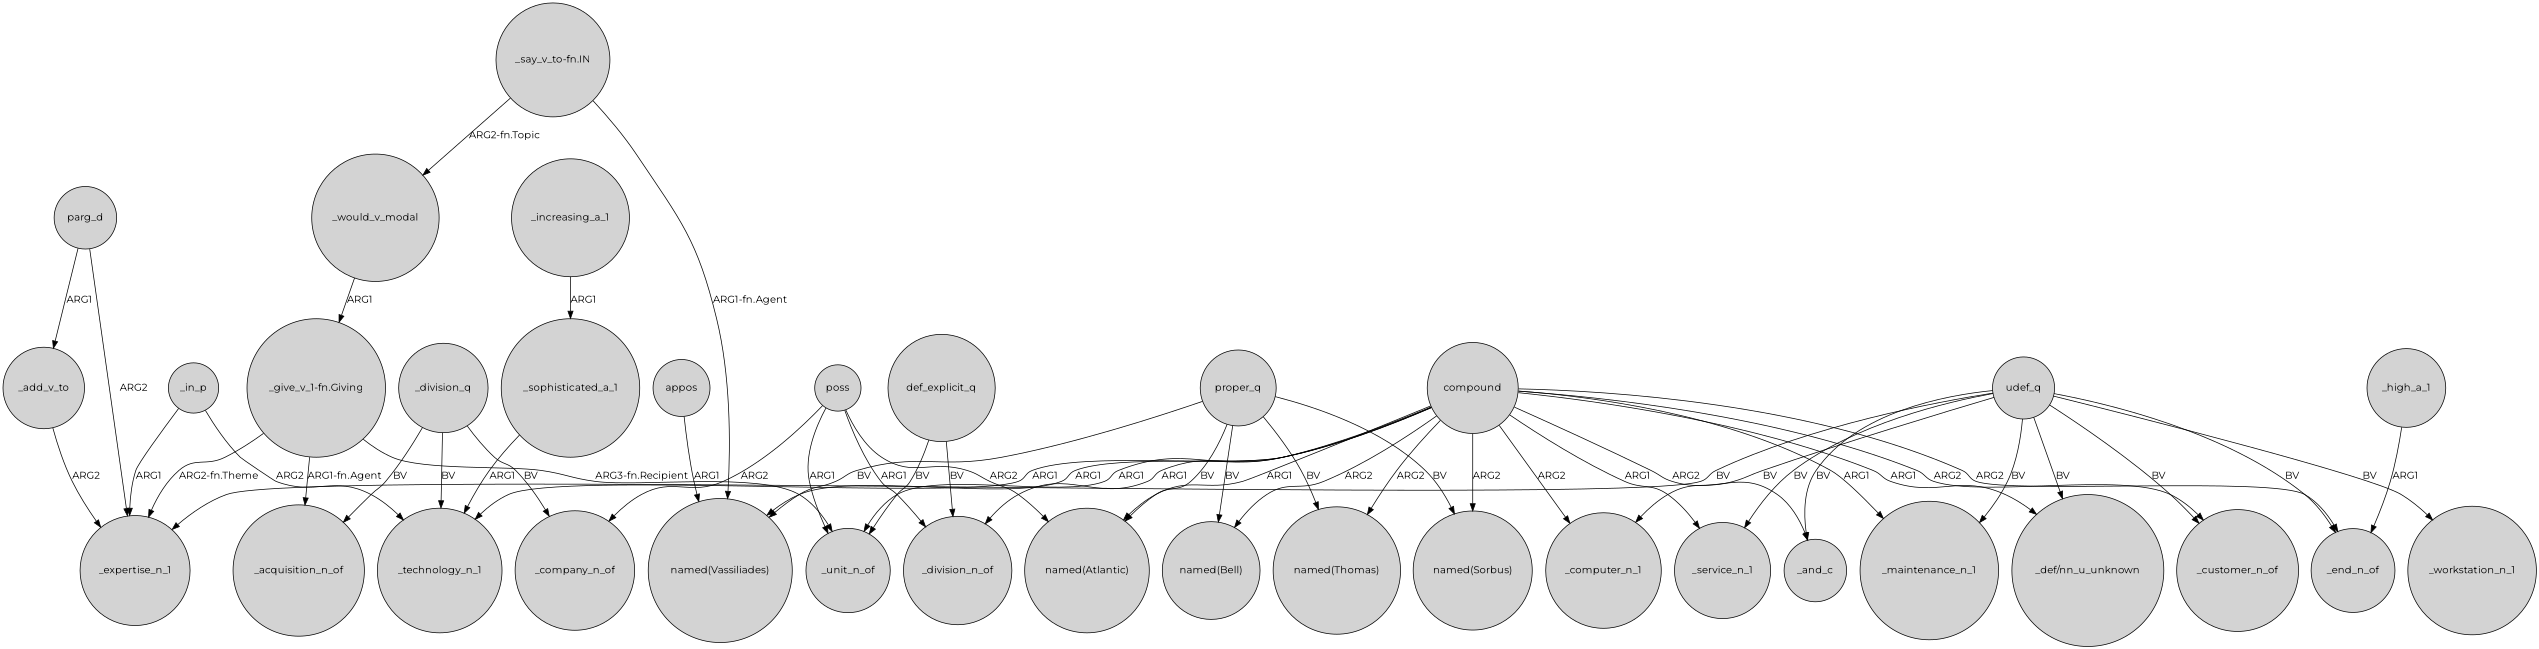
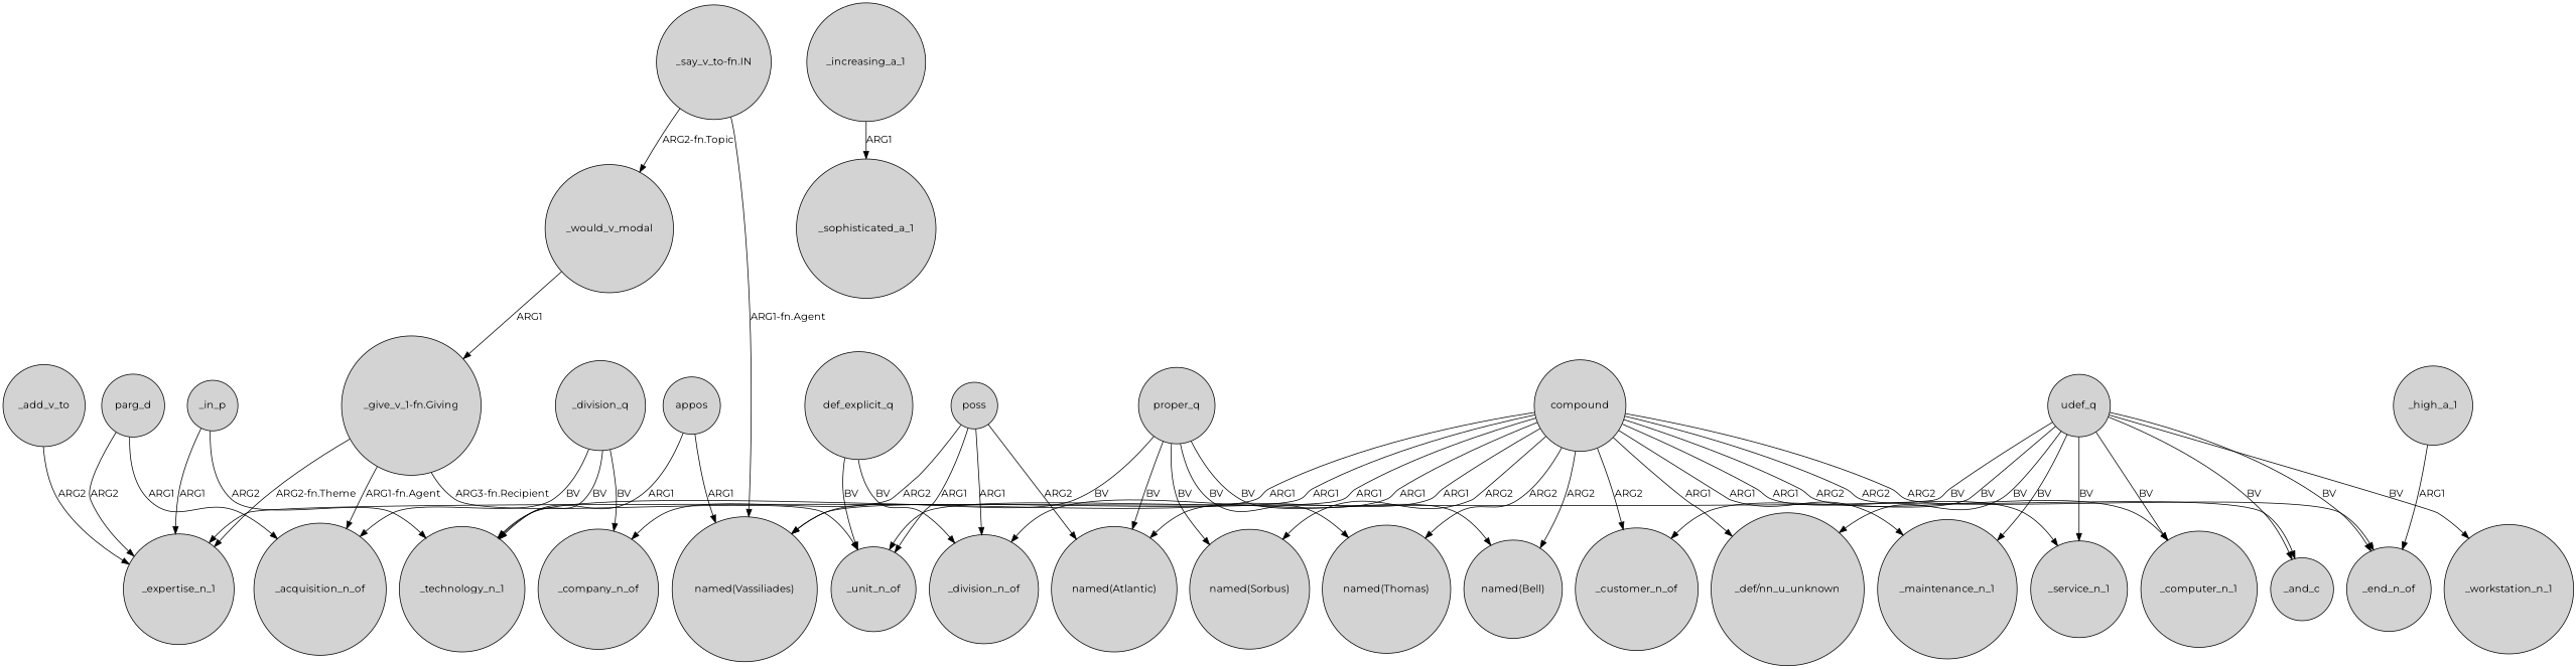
  digraph {
    fontname=Montserrat
    node [fontname=Montserrat shape=circle style=filled]
    edge [fontname=Montserrat]
    "_say_v_to-fn.IN"
    _would_v_modal
    "named(Vassiliades)"
    "_give_v_1-fn.Giving"
    _expertise_n_1
    _unit_n_of
    _acquisition_n_of
    _in_p
    _technology_n_1
    compound
    _maintenance_n_1
    "named(Sorbus)"
    "named(Atlantic)"
    _end_n_of
    _division_n_of
    _computer_n_1
    _and_c
    "named(Thomas)"
    _service_n_1
    _customer_n_of
    n21 [label="_def/nn_u_unknown"]
    "named(Bell)"
    udef_q
    _workstation_n_1
    def_explicit_q
    _increasing_a_1
    _sophisticated_a_1
    n28 [label=_division_q]
    _company_n_of
    poss
    proper_q
    appos
    _add_v_to
    _high_a_1
    parg_d
    "_say_v_to-fn.IN" -> _would_v_modal [label="ARG2-fn.Topic"]
    "_say_v_to-fn.IN" -> "named(Vassiliades)" [label="ARG1-fn.Agent"]
    _would_v_modal -> "_give_v_1-fn.Giving" [label=ARG1]
    "_give_v_1-fn.Giving" -> _expertise_n_1 [label="ARG2-fn.Theme"]
    "_give_v_1-fn.Giving" -> _unit_n_of [label="ARG3-fn.Recipient"]
    "_give_v_1-fn.Giving" -> _acquisition_n_of [label="ARG1-fn.Agent"]
    _in_p -> _expertise_n_1 [label=ARG1]
    _in_p -> _technology_n_1 [label=ARG2]
    compound -> "named(Vassiliades)" [label=ARG1]
    compound -> _unit_n_of [label=ARG1]
    compound -> _technology_n_1 [label=ARG1]
    compound -> _maintenance_n_1 [label=ARG1]
    compound -> "named(Sorbus)" [label=ARG2]
    compound -> "named(Atlantic)" [label=ARG1]
    compound -> _end_n_of [label=ARG2]
    compound -> _division_n_of [label=ARG1]
    compound -> _computer_n_1 [label=ARG2]
    compound -> _and_c [label=ARG2]
    compound -> "named(Thomas)" [label=ARG2]
    compound -> _service_n_1 [label=ARG1]
    compound -> _customer_n_of [label=ARG2]
    compound -> n21 [label=ARG1]
    compound -> "named(Bell)" [label=ARG2]
    udef_q -> _expertise_n_1 [label=BV]
    udef_q -> _maintenance_n_1 [label=BV]
    udef_q -> _end_n_of [label=BV]
    udef_q -> _computer_n_1 [label=BV]
    udef_q -> _and_c [label=BV]
    udef_q -> _service_n_1 [label=BV]
    udef_q -> _customer_n_of [label=BV]
    udef_q -> n21 [label=BV]
    udef_q -> _workstation_n_1 [label=BV]
    def_explicit_q -> _unit_n_of [label=BV]
    def_explicit_q -> _division_n_of [label=BV]
    _increasing_a_1 -> _sophisticated_a_1 [label=ARG1]
-   _sophisticated_a_1 -> _technology_n_1 [label=ARG1]
+   appos -> _technology_n_1 [label=ARG1]
    n28 -> _acquisition_n_of [label=BV]
    n28 -> _technology_n_1 [label=BV]
    n28 -> _company_n_of [label=BV]
    poss -> _unit_n_of [label=ARG1]
    poss -> "named(Atlantic)" [label=ARG2]
    poss -> _division_n_of [label=ARG1]
    poss -> _company_n_of [label=ARG2]
    proper_q -> "named(Vassiliades)" [label=BV]
    proper_q -> "named(Sorbus)" [label=BV]
    proper_q -> "named(Atlantic)" [label=BV]
    proper_q -> "named(Thomas)" [label=BV]
    proper_q -> "named(Bell)" [label=BV]
    appos -> "named(Vassiliades)" [label=ARG1]
    _add_v_to -> _expertise_n_1 [label=ARG2]
    _high_a_1 -> _end_n_of [label=ARG1]
    parg_d -> _expertise_n_1 [label=ARG2]
-   parg_d -> _add_v_to [label=ARG1]
+   parg_d -> _acquisition_n_of [label=ARG1]
  }
